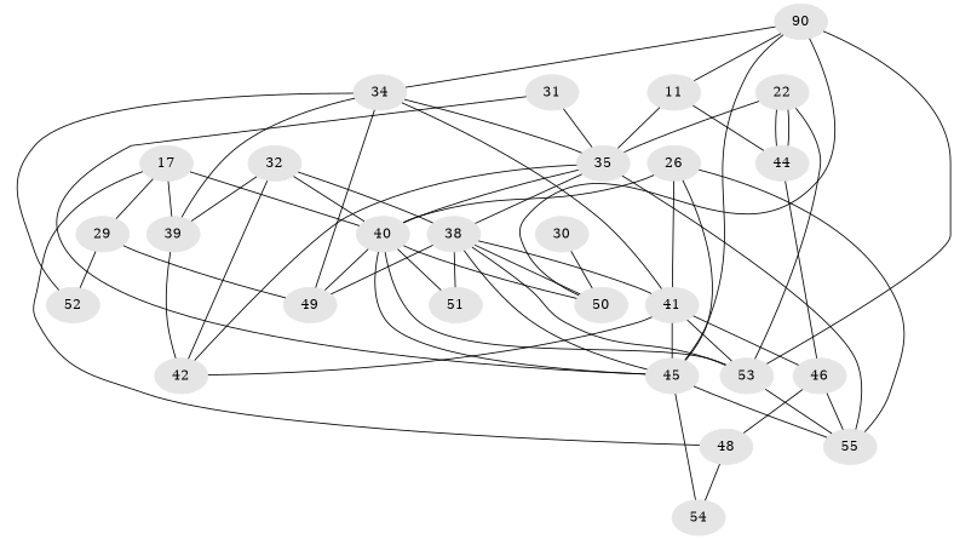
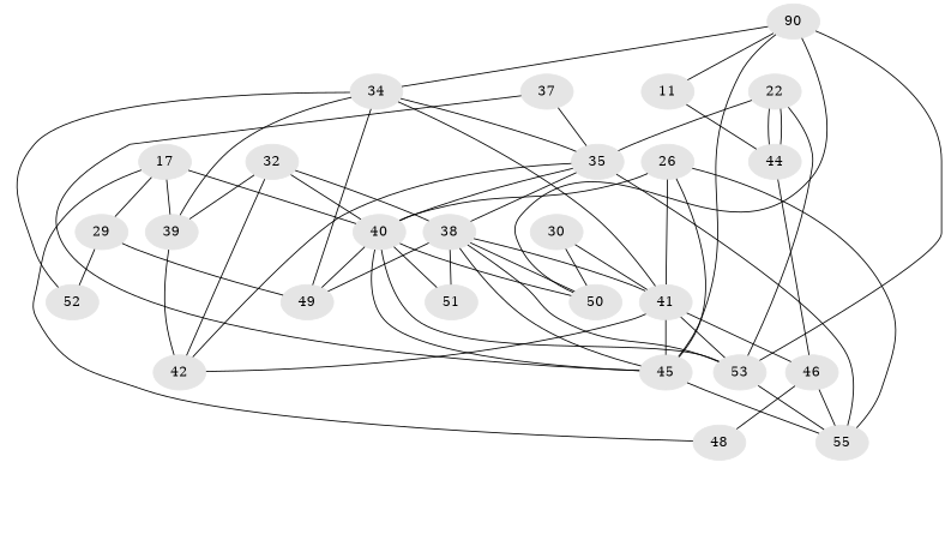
  graph {
    node [color=gray90 style=filled]
    11 [super="+3"]
    35 [super="+23+24"]
    44
    n4 [label=90]
    34 [super="+2"]
    45 [super="+18"]
    50 [super="+25+43"]
    53 [super="+6+1"]
    39 [super="+12"]
    41 [super="+15+28"]
    49 [super="+19"]
    52
    55 [super="+47+37"]
-   54
    40 [super="+36+5"]
    38 [super="+27+33"]
    42
    46
    17
    29
    48
    51
    22
    26
    30
-   31
+   31 [label=37]
    32 [super="+7"]
-   11 -- 35 [weight=2]
    11 -- 44 [weight=2]
    35 -- 55 [weight=2]
    35 -- 40
    35 -- 38
    35 -- 42
    44 -- 46
    n4 -- 11
    n4 -- 34
    n4 -- 45
    n4 -- 50
    n4 -- 53 [weight=2]
    34 -- 35 [weight=2]
    34 -- 39
    34 -- 41
    34 -- 49 [weight=2]
    34 -- 52
    45 -- 55
-   45 -- 54
    53 -- 55
    39 -- 42
    41 -- 45 [weight=2]
    41 -- 53
    41 -- 42
    41 -- 46
    40 -- 45
    40 -- 50 [weight=2]
    40 -- 53 [weight=2]
    40 -- 49
    40 -- 51
    38 -- 45
    38 -- 50
    38 -- 53
    38 -- 41 [weight=4]
    38 -- 49 [weight=2]
    38 -- 51
    46 -- 55
    46 -- 48
    17 -- 39 [weight=2]
    17 -- 40 [weight=2]
    17 -- 29
    17 -- 48
    29 -- 49
    29 -- 52
-   48 -- 54
    22 -- 35
    22 -- 44
    22 -- 44
    22 -- 53
    26 -- 45
    26 -- 41 [weight=2]
    26 -- 55
    26 -- 40 [weight=2]
    30 -- 50
+   30 -- 41
    31 -- 35
    31 -- 45
    32 -- 39
    32 -- 40
    32 -- 38
    32 -- 42 [weight=2]
  }
